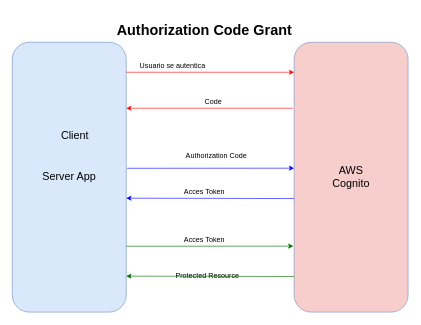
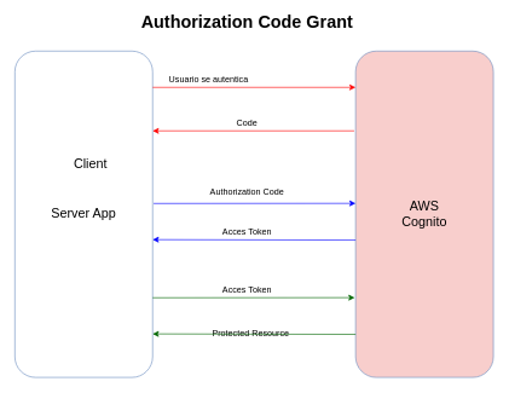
  <mxCell id="0" />
  <mxCell id="1" parent="0" />
- <mxCell id="2" value="&lt;font style=&quot;font-size: 18px&quot;&gt;Server App&lt;br&gt;&lt;/font&gt;" style="rounded=1;whiteSpace=wrap;html=1;fillColor=#dae8fc;strokeColor=#6c8ebf;" parent="1" vertex="1"><mxGeometry x="20" y="70" width="190" height="450" as="geometry" /></mxCell>
+ <mxCell id="2" value="&lt;font style=&quot;font-size: 18px&quot;&gt;Server App&lt;br&gt;&lt;/font&gt;" style="rounded=1;whiteSpace=wrap;html=1;fillColor=#ffffff;strokeColor=#6c8ebf;" parent="1" vertex="1"><mxGeometry x="20" y="70" width="190" height="450" as="geometry" /></mxCell>
  <mxCell id="3" value="&lt;font style=&quot;font-size: 18px&quot;&gt;AWS&lt;br&gt;Cognito&lt;/font&gt;" style="rounded=1;whiteSpace=wrap;html=1;fillColor=#f8cecc;strokeColor=#6c8ebf;" parent="1" vertex="1"><mxGeometry x="490" y="70" width="190" height="450" as="geometry" /></mxCell>
  <mxCell id="4" value="" style="endArrow=classic;html=1;strokeColor=#FF0000;" parent="1" edge="1"><mxGeometry width="50" height="50" relative="1" as="geometry"><mxPoint x="210" y="120" as="sourcePoint" /><mxPoint x="490" y="120" as="targetPoint" /></mxGeometry></mxCell>
  <mxCell id="5" value="" style="endArrow=classic;html=1;strokeColor=#FF0000;" parent="1" edge="1"><mxGeometry width="50" height="50" relative="1" as="geometry"><mxPoint x="488" y="180" as="sourcePoint" /><mxPoint x="210" y="180" as="targetPoint" /></mxGeometry></mxCell>
  <mxCell id="6" value="" style="endArrow=classic;html=1;strokeColor=#0000FF;exitX=1.007;exitY=0.467;exitDx=0;exitDy=0;exitPerimeter=0;" parent="1" source="2" edge="1"><mxGeometry width="50" height="50" relative="1" as="geometry"><mxPoint x="215" y="280" as="sourcePoint" /><mxPoint x="490" y="280" as="targetPoint" /></mxGeometry></mxCell>
  <mxCell id="7" value="" style="endArrow=classic;html=1;strokeColor=#0000FF;exitX=-0.011;exitY=0.391;exitDx=0;exitDy=0;exitPerimeter=0;" parent="1" edge="1"><mxGeometry width="50" height="50" relative="1" as="geometry"><mxPoint x="490" y="330.66" as="sourcePoint" /><mxPoint x="210" y="330" as="targetPoint" /></mxGeometry></mxCell>
  <mxCell id="8" value="Usuario se autentica" style="text;html=1;align=center;verticalAlign=middle;resizable=0;points=[];autosize=1;strokeColor=none;fillColor=none;" parent="1" vertex="1"><mxGeometry x="223" y="97" width="127" height="26" as="geometry" /></mxCell>
- <mxCell id="9" value="Authorization Code" style="text;html=1;align=center;verticalAlign=middle;resizable=0;points=[];autosize=1;strokeColor=none;fillColor=none;" parent="1" vertex="1"><mxGeometry x="300" y="247" width="120" height="26" as="geometry" /></mxCell>
+ <mxCell id="9" value="Authorization Code" style="text;html=1;align=center;verticalAlign=middle;resizable=0;points=[];autosize=1;strokeColor=none;fillColor=none;" parent="1" vertex="1"><mxGeometry x="280" y="252" width="120" height="26" as="geometry" /></mxCell>
  <mxCell id="10" value="Acces Token" style="text;html=1;align=center;verticalAlign=middle;resizable=0;points=[];autosize=1;strokeColor=none;fillColor=none;" parent="1" vertex="1"><mxGeometry x="300" y="310" width="80" height="20" as="geometry" /></mxCell>
  <mxCell id="11" value="Protected Resource" style="text;html=1;align=center;verticalAlign=middle;resizable=0;points=[];autosize=1;strokeColor=none;fillColor=none;" parent="1" vertex="1"><mxGeometry x="285" y="450" width="120" height="20" as="geometry" /></mxCell>
- <mxCell id="12" value="&lt;font style=&quot;font-size: 24px&quot;&gt;&lt;b&gt;Authorization Code Grant&lt;/b&gt;&lt;/font&gt;" style="text;html=1;align=center;verticalAlign=middle;resizable=0;points=[];autosize=1;strokeColor=none;fillColor=none;" parent="1" vertex="1"><mxGeometry x="185" y="40" width="310" height="20" as="geometry" /></mxCell>
- <mxCell id="13" value="Code" style="text;html=1;align=center;verticalAlign=middle;resizable=0;points=[];autosize=1;strokeColor=none;fillColor=none;" parent="1" vertex="1"><mxGeometry x="335" y="160" width="40" height="20" as="geometry" /></mxCell>
+ <mxCell id="12" value="&lt;font style=&quot;font-size: 24px&quot;&gt;&lt;b&gt;Authorization Code Grant&lt;/b&gt;&lt;/font&gt;" style="text;html=1;align=center;verticalAlign=middle;resizable=0;points=[];autosize=1;strokeColor=none;fillColor=none;" parent="1" vertex="1"><mxGeometry x="185" y="20" width="310" height="20" as="geometry" /></mxCell>
+ <mxCell id="13" value="Code" style="text;html=1;align=center;verticalAlign=middle;resizable=0;points=[];autosize=1;strokeColor=none;fillColor=none;" parent="1" vertex="1"><mxGeometry x="320" y="160" width="40" height="20" as="geometry" /></mxCell>
  <mxCell id="14" value="" style="endArrow=classic;html=1;strokeColor=#006600;exitX=1.007;exitY=0.467;exitDx=0;exitDy=0;exitPerimeter=0;" parent="1" edge="1"><mxGeometry width="50" height="50" relative="1" as="geometry"><mxPoint x="210" y="410.15" as="sourcePoint" /><mxPoint x="488.67" y="410" as="targetPoint" /></mxGeometry></mxCell>
  <mxCell id="15" value="Acces Token" style="text;html=1;align=center;verticalAlign=middle;resizable=0;points=[];autosize=1;strokeColor=none;fillColor=none;" parent="1" vertex="1"><mxGeometry x="300" y="390" width="80" height="20" as="geometry" /></mxCell>
  <mxCell id="16" value="" style="endArrow=classic;html=1;strokeColor=#006600;exitX=-0.011;exitY=0.391;exitDx=0;exitDy=0;exitPerimeter=0;" parent="1" edge="1"><mxGeometry width="50" height="50" relative="1" as="geometry"><mxPoint x="490" y="460.66" as="sourcePoint" /><mxPoint x="210" y="460" as="targetPoint" /></mxGeometry></mxCell>
  <mxCell id="17" value="&lt;font style=&quot;font-size: 18px&quot;&gt;Client&lt;/font&gt;" style="text;html=1;align=center;verticalAlign=middle;resizable=0;points=[];autosize=1;strokeColor=none;fillColor=none;" parent="1" vertex="1"><mxGeometry x="96" y="216" width="56" height="20" as="geometry" /></mxCell>
